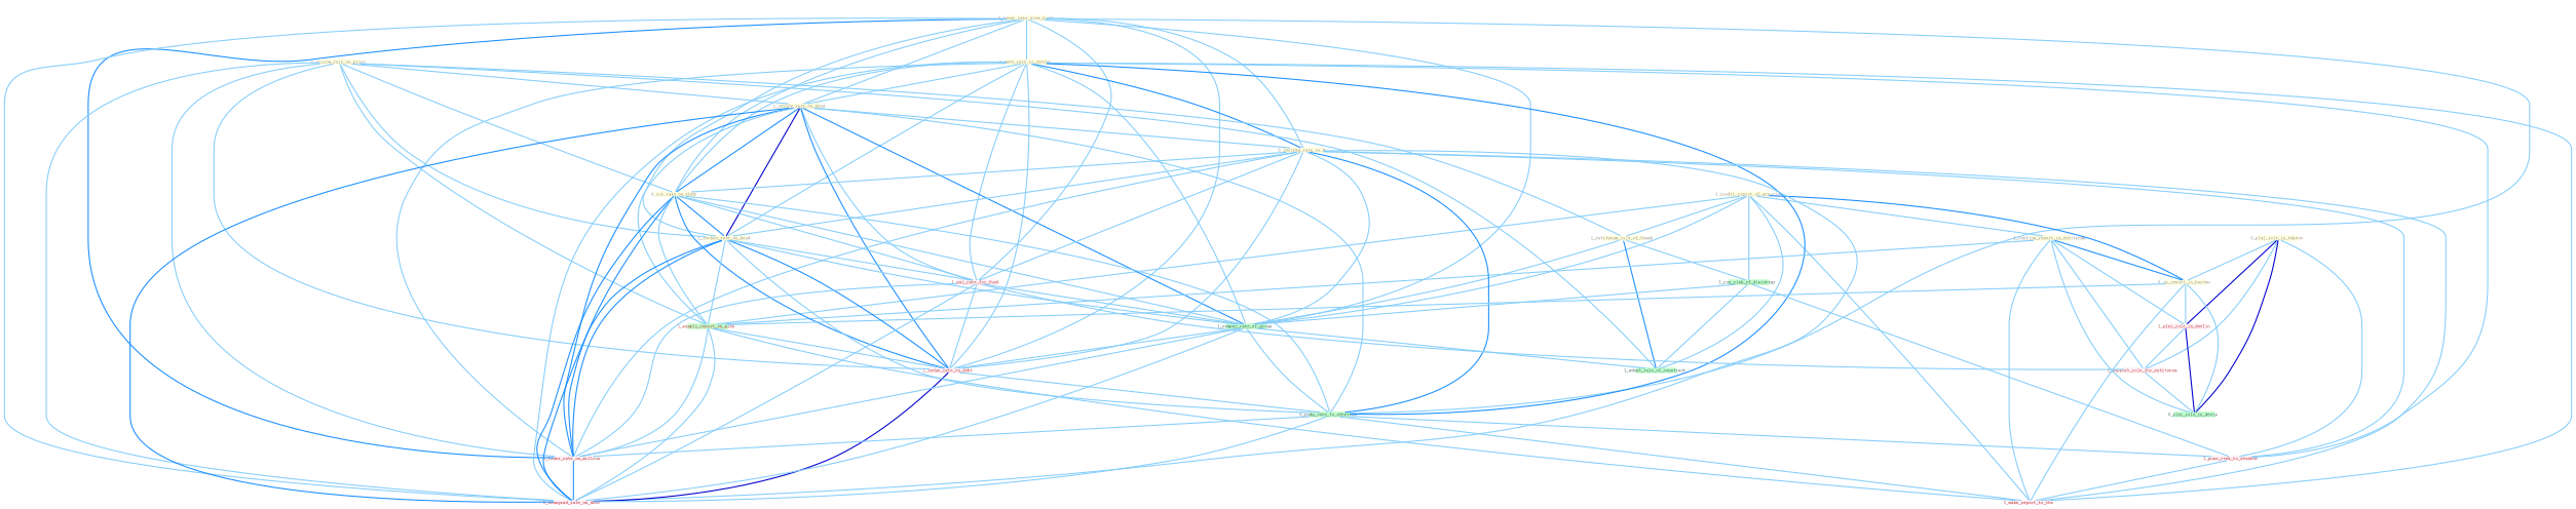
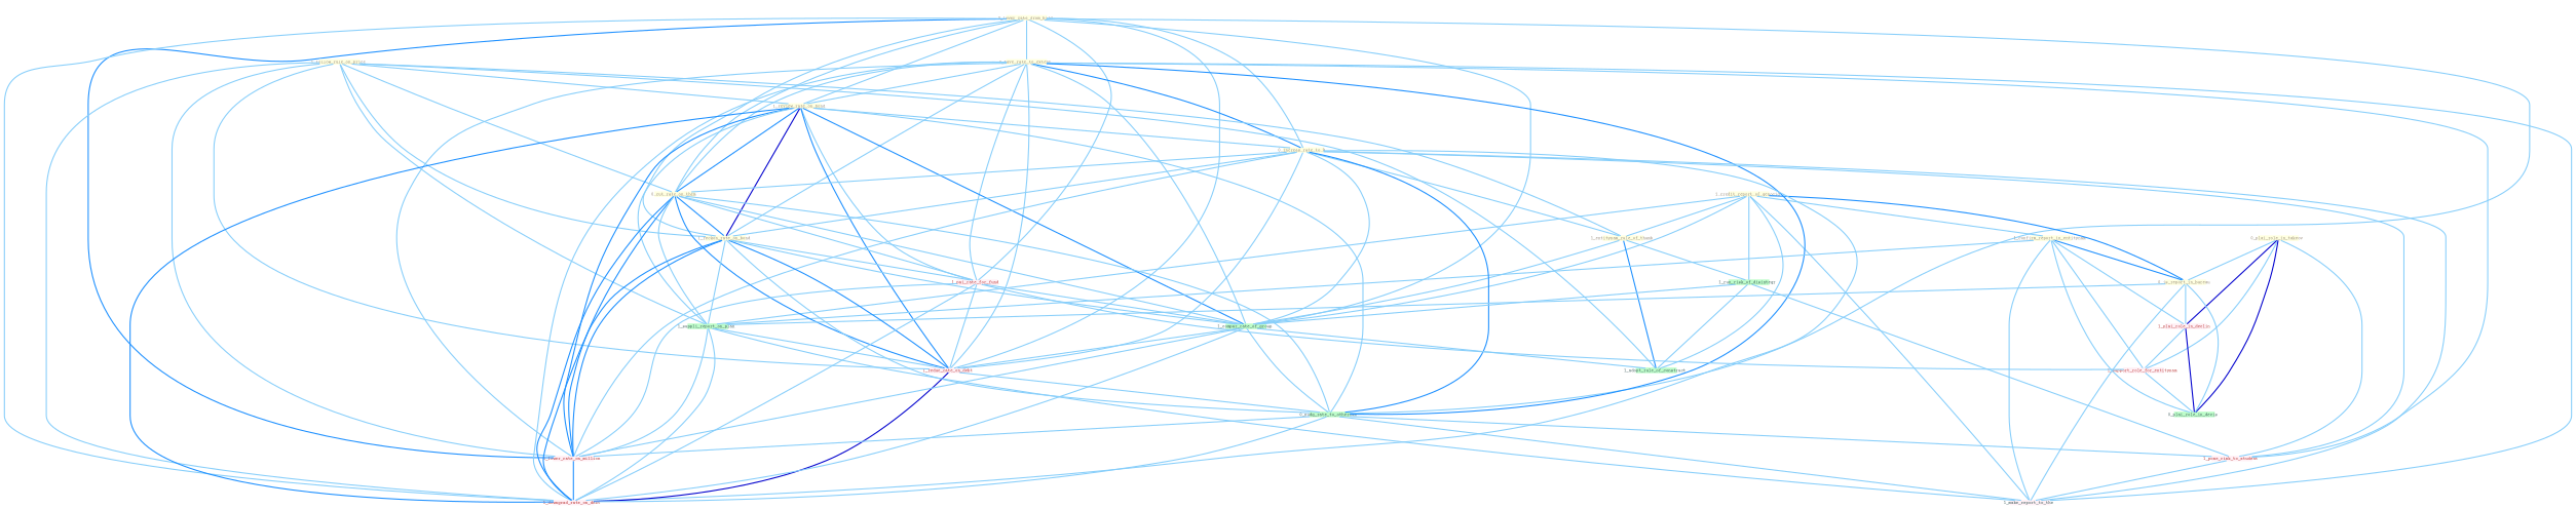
  graph {
    fontname="Courier Prime"
    node [color="#ffffe0" fixedsize=true fontcolor="#8b7d6b" fontname="Courier Prime" fontsize=4 shape=polygon style=filled]
    edge [color="#87cefa" fontname="Courier Prime" w=1]
    "0_lower_rate_from_hold " [height=.06 width=.5]
    "1_credit_report_of_genocid " [height=.06 width=.5]
    "0_have_rate_to_extent " [height=.06 width=.5]
    "1_follow_rule_on_price " [height=.06 width=.5]
    "0_plai_role_in_takeov " [height=.06 width=.5]
    "1_entitynam_rule_of_thumb " [height=.06 width=.5]
    "1_review_rate_on_bond " [height=.06 width=.5]
    "1_confirm_report_in_entitynam " [height=.06 width=.5]
    "0_increas_rate_to_% " [height=.06 width=.5]
    "0_cut_rate_on_them " [height=.06 width=.5]
    "0_is_report_in_bureau " [height=.06 width=.5]
    "1_reckon_rate_on_bond " [height=.06 width=.5]
    "1_plai_role_in_declin " [color="#fff0f5" fontcolor="#b22222" height=.06 width=.5]
    "1_pai_rate_for_fund " [color="#fff0f5" fontcolor="#b22222" height=.06 width=.5]
    "1_reduc_rate_on_debt " [color="#fff0f5" fontcolor="#b22222" height=.06 width=.5]
    "1_support_role_for_entitynam " [color="#fff0f5" fontcolor="#b22222" height=.06 width=.5]
    "1_pose_risk_to_student " [color="#fff0f5" fontcolor="#b22222" height=.06 width=.5]
    "1_lower_rate_on_million " [color="#fff0f5" fontcolor="#b22222" height=.06 width=.5]
    "1_downgrad_rate_on_debt " [color="#fff0f5" fontcolor="#b22222" height=.06 width=.5]
-   "1_make_report_to_the " [color="#fff0f5" fontcolor="#b22222" height=.06 width=.5]
+   "1_make_report_to_the " [color="#fff0f5" fontcolor="#2f4f4f" height=.06 width=.5]
    "1_compar_rate_of_group " [color="#BDFCC9" fontcolor="#2f4f4f" height=.06 width=.5]
    "0_nudg_rate_to_othernum " [color="#BDFCC9" fontcolor="#2f4f4f" height=.06 width=.5]
    "1_run_risk_of_disintegr " [color="#BDFCC9" fontcolor="#2f4f4f" height=.06 width=.5]
-   "1_suppli_report_on_plan " [color="#BDFCC9" fontcolor="#b22222" height=.06 width=.5]
+   "1_suppli_report_on_plan " [color="#BDFCC9" fontcolor="#2f4f4f" height=.06 width=.5]
    "1_adopt_rule_of_construct " [color="#BDFCC9" fontcolor="#2f4f4f" height=.06 width=.5]
    "0_plai_role_in_decis " [color="#BDFCC9" fontcolor="#2f4f4f" height=.06 width=.5]
    subgraph sub_1 {
      "0_lower_rate_from_hold "
      "1_credit_report_of_genocid "
      "0_have_rate_to_extent "
      "1_follow_rule_on_price "
      "0_plai_role_in_takeov "
      "1_entitynam_rule_of_thumb "
      "1_review_rate_on_bond "
      "1_confirm_report_in_entitynam "
      "0_increas_rate_to_% "
      "0_cut_rate_on_them "
      "0_is_report_in_bureau "
      "1_reckon_rate_on_bond "
    }
    subgraph sub_2 {
      "1_plai_role_in_declin "
      "1_pai_rate_for_fund "
      "1_reduc_rate_on_debt "
      "1_support_role_for_entitynam "
      "1_pose_risk_to_student "
      "1_lower_rate_on_million "
      "1_downgrad_rate_on_debt "
      "1_make_report_to_the "
    }
    "0_lower_rate_from_hold " -- "0_have_rate_to_extent "
    "0_lower_rate_from_hold " -- "1_review_rate_on_bond "
    "0_lower_rate_from_hold " -- "0_increas_rate_to_% "
    "0_lower_rate_from_hold " -- "0_cut_rate_on_them "
    "0_lower_rate_from_hold " -- "1_reckon_rate_on_bond "
    "0_lower_rate_from_hold " -- "1_pai_rate_for_fund "
    "0_lower_rate_from_hold " -- "1_reduc_rate_on_debt "
    "0_lower_rate_from_hold " -- "1_lower_rate_on_million " [color="#1e90ff" w=2]
    "0_lower_rate_from_hold " -- "1_downgrad_rate_on_debt "
    "0_lower_rate_from_hold " -- "1_compar_rate_of_group "
    "0_lower_rate_from_hold " -- "0_nudg_rate_to_othernum "
    "1_credit_report_of_genocid " -- "1_entitynam_rule_of_thumb "
    "1_credit_report_of_genocid " -- "1_confirm_report_in_entitynam "
    "1_credit_report_of_genocid " -- "0_is_report_in_bureau " [color="#1e90ff"]
    "1_credit_report_of_genocid " -- "1_make_report_to_the "
    "1_credit_report_of_genocid " -- "1_compar_rate_of_group "
    "1_credit_report_of_genocid " -- "1_run_risk_of_disintegr "
    "1_credit_report_of_genocid " -- "1_suppli_report_on_plan "
    "1_credit_report_of_genocid " -- "1_adopt_rule_of_construct "
    "0_have_rate_to_extent " -- "1_review_rate_on_bond "
    "0_have_rate_to_extent " -- "0_increas_rate_to_% " [color="#1e90ff" w=2]
    "0_have_rate_to_extent " -- "0_cut_rate_on_them "
    "0_have_rate_to_extent " -- "1_reckon_rate_on_bond "
    "0_have_rate_to_extent " -- "1_pai_rate_for_fund "
    "0_have_rate_to_extent " -- "1_reduc_rate_on_debt "
    "0_have_rate_to_extent " -- "1_pose_risk_to_student "
    "0_have_rate_to_extent " -- "1_lower_rate_on_million "
    "0_have_rate_to_extent " -- "1_downgrad_rate_on_debt "
    "0_have_rate_to_extent " -- "1_make_report_to_the "
    "0_have_rate_to_extent " -- "1_compar_rate_of_group "
    "0_have_rate_to_extent " -- "0_nudg_rate_to_othernum " [color="#1e90ff" w=2]
    "1_follow_rule_on_price " -- "1_entitynam_rule_of_thumb "
    "1_follow_rule_on_price " -- "1_review_rate_on_bond "
    "1_follow_rule_on_price " -- "0_cut_rate_on_them "
    "1_follow_rule_on_price " -- "1_reckon_rate_on_bond "
    "1_follow_rule_on_price " -- "1_reduc_rate_on_debt "
    "1_follow_rule_on_price " -- "1_lower_rate_on_million "
    "1_follow_rule_on_price " -- "1_downgrad_rate_on_debt "
    "1_follow_rule_on_price " -- "1_suppli_report_on_plan "
    "1_follow_rule_on_price " -- "1_adopt_rule_of_construct "
    "0_plai_role_in_takeov " -- "0_is_report_in_bureau "
    "0_plai_role_in_takeov " -- "1_plai_role_in_declin " [color="#0000cd" w=3]
    "0_plai_role_in_takeov " -- "1_support_role_for_entitynam "
    "0_plai_role_in_takeov " -- "1_pose_risk_to_student "
    "0_plai_role_in_takeov " -- "0_plai_role_in_decis " [color="#0000cd" w=3]
    "1_entitynam_rule_of_thumb " -- "1_compar_rate_of_group "
    "1_entitynam_rule_of_thumb " -- "1_run_risk_of_disintegr "
    "1_entitynam_rule_of_thumb " -- "1_adopt_rule_of_construct " [color="#1e90ff" w=2]
    "1_review_rate_on_bond " -- "0_increas_rate_to_% "
    "1_review_rate_on_bond " -- "0_cut_rate_on_them " [color="#1e90ff" w=2]
    "1_review_rate_on_bond " -- "1_reckon_rate_on_bond " [color="#0000cd" w=3]
    "1_review_rate_on_bond " -- "1_pai_rate_for_fund "
    "1_review_rate_on_bond " -- "1_reduc_rate_on_debt " [color="#1e90ff" w=2]
    "1_review_rate_on_bond " -- "1_lower_rate_on_million " [color="#1e90ff" w=2]
    "1_review_rate_on_bond " -- "1_downgrad_rate_on_debt " [color="#1e90ff" w=2]
    "1_review_rate_on_bond " -- "1_compar_rate_of_group " [color="#1e90ff"]
    "1_review_rate_on_bond " -- "0_nudg_rate_to_othernum "
    "1_review_rate_on_bond " -- "1_suppli_report_on_plan "
    "1_confirm_report_in_entitynam " -- "0_is_report_in_bureau " [color="#1e90ff" w=2]
    "1_confirm_report_in_entitynam " -- "1_plai_role_in_declin "
    "1_confirm_report_in_entitynam " -- "1_support_role_for_entitynam "
    "1_confirm_report_in_entitynam " -- "1_make_report_to_the "
    "1_confirm_report_in_entitynam " -- "1_suppli_report_on_plan "
    "1_confirm_report_in_entitynam " -- "0_plai_role_in_decis "
    "0_increas_rate_to_% " -- "0_cut_rate_on_them "
    "0_increas_rate_to_% " -- "1_reckon_rate_on_bond "
-   "0_increas_rate_to_% " -- "1_pai_rate_for_fund "
+   "0_increas_rate_to_% " -- "1_entitynam_rule_of_thumb "
    "0_increas_rate_to_% " -- "1_reduc_rate_on_debt "
    "0_increas_rate_to_% " -- "1_pose_risk_to_student "
    "0_increas_rate_to_% " -- "1_lower_rate_on_million "
    "0_increas_rate_to_% " -- "1_downgrad_rate_on_debt "
    "0_increas_rate_to_% " -- "1_make_report_to_the "
    "0_increas_rate_to_% " -- "1_compar_rate_of_group "
    "0_increas_rate_to_% " -- "0_nudg_rate_to_othernum " [color="#1e90ff" w=2]
    "0_cut_rate_on_them " -- "1_reckon_rate_on_bond " [color="#1e90ff" w=2]
    "0_cut_rate_on_them " -- "1_pai_rate_for_fund "
    "0_cut_rate_on_them " -- "1_reduc_rate_on_debt " [color="#1e90ff" w=2]
    "0_cut_rate_on_them " -- "1_lower_rate_on_million " [color="#1e90ff" w=2]
    "0_cut_rate_on_them " -- "1_downgrad_rate_on_debt " [color="#1e90ff" w=2]
    "0_cut_rate_on_them " -- "1_compar_rate_of_group "
    "0_cut_rate_on_them " -- "0_nudg_rate_to_othernum "
    "0_cut_rate_on_them " -- "1_suppli_report_on_plan "
    "0_is_report_in_bureau " -- "1_plai_role_in_declin "
    "0_is_report_in_bureau " -- "1_make_report_to_the "
    "0_is_report_in_bureau " -- "1_suppli_report_on_plan "
    "0_is_report_in_bureau " -- "0_plai_role_in_decis "
    "1_reckon_rate_on_bond " -- "1_pai_rate_for_fund "
    "1_reckon_rate_on_bond " -- "1_reduc_rate_on_debt " [color="#1e90ff" w=2]
    "1_reckon_rate_on_bond " -- "1_lower_rate_on_million " [color="#1e90ff" w=2]
    "1_reckon_rate_on_bond " -- "1_downgrad_rate_on_debt " [color="#1e90ff" w=2]
    "1_reckon_rate_on_bond " -- "1_compar_rate_of_group "
    "1_reckon_rate_on_bond " -- "0_nudg_rate_to_othernum "
    "1_reckon_rate_on_bond " -- "1_suppli_report_on_plan "
    "1_plai_role_in_declin " -- "1_support_role_for_entitynam "
    "1_plai_role_in_declin " -- "0_plai_role_in_decis " [color="#0000cd" w=3]
    "1_pai_rate_for_fund " -- "1_reduc_rate_on_debt "
    "1_pai_rate_for_fund " -- "1_support_role_for_entitynam "
    "1_pai_rate_for_fund " -- "1_lower_rate_on_million "
    "1_pai_rate_for_fund " -- "1_downgrad_rate_on_debt "
    "1_pai_rate_for_fund " -- "1_compar_rate_of_group "
    "1_reduc_rate_on_debt " -- "1_downgrad_rate_on_debt " [color="#0000cd" w=3]
    "1_reduc_rate_on_debt " -- "0_nudg_rate_to_othernum "
    "1_support_role_for_entitynam " -- "0_plai_role_in_decis "
    "1_pose_risk_to_student " -- "1_make_report_to_the "
    "1_lower_rate_on_million " -- "1_downgrad_rate_on_debt " [color="#1e90ff" w=2]
    "1_compar_rate_of_group " -- "1_reduc_rate_on_debt "
    "1_compar_rate_of_group " -- "1_lower_rate_on_million "
    "1_compar_rate_of_group " -- "1_downgrad_rate_on_debt "
    "1_compar_rate_of_group " -- "0_nudg_rate_to_othernum "
    "1_compar_rate_of_group " -- "1_adopt_rule_of_construct "
    "0_nudg_rate_to_othernum " -- "1_pose_risk_to_student "
    "0_nudg_rate_to_othernum " -- "1_lower_rate_on_million "
    "0_nudg_rate_to_othernum " -- "1_downgrad_rate_on_debt "
    "0_nudg_rate_to_othernum " -- "1_make_report_to_the "
    "1_run_risk_of_disintegr " -- "1_pose_risk_to_student "
    "1_run_risk_of_disintegr " -- "1_compar_rate_of_group "
    "1_run_risk_of_disintegr " -- "1_adopt_rule_of_construct "
    "1_suppli_report_on_plan " -- "1_reduc_rate_on_debt "
    "1_suppli_report_on_plan " -- "1_lower_rate_on_million "
    "1_suppli_report_on_plan " -- "1_downgrad_rate_on_debt "
    "1_suppli_report_on_plan " -- "1_make_report_to_the "
  }
